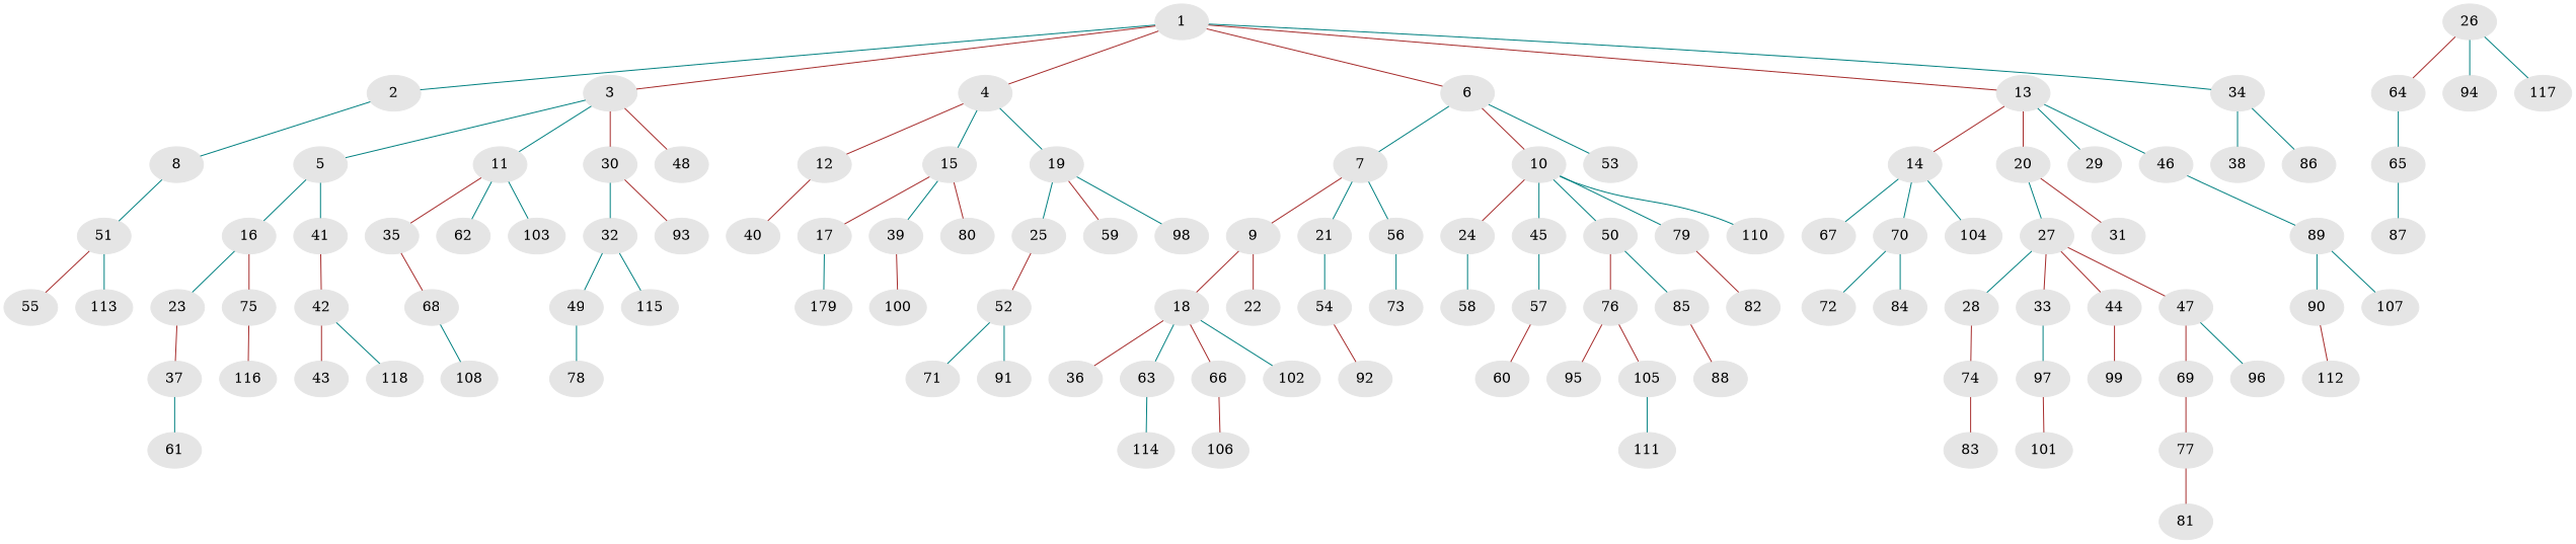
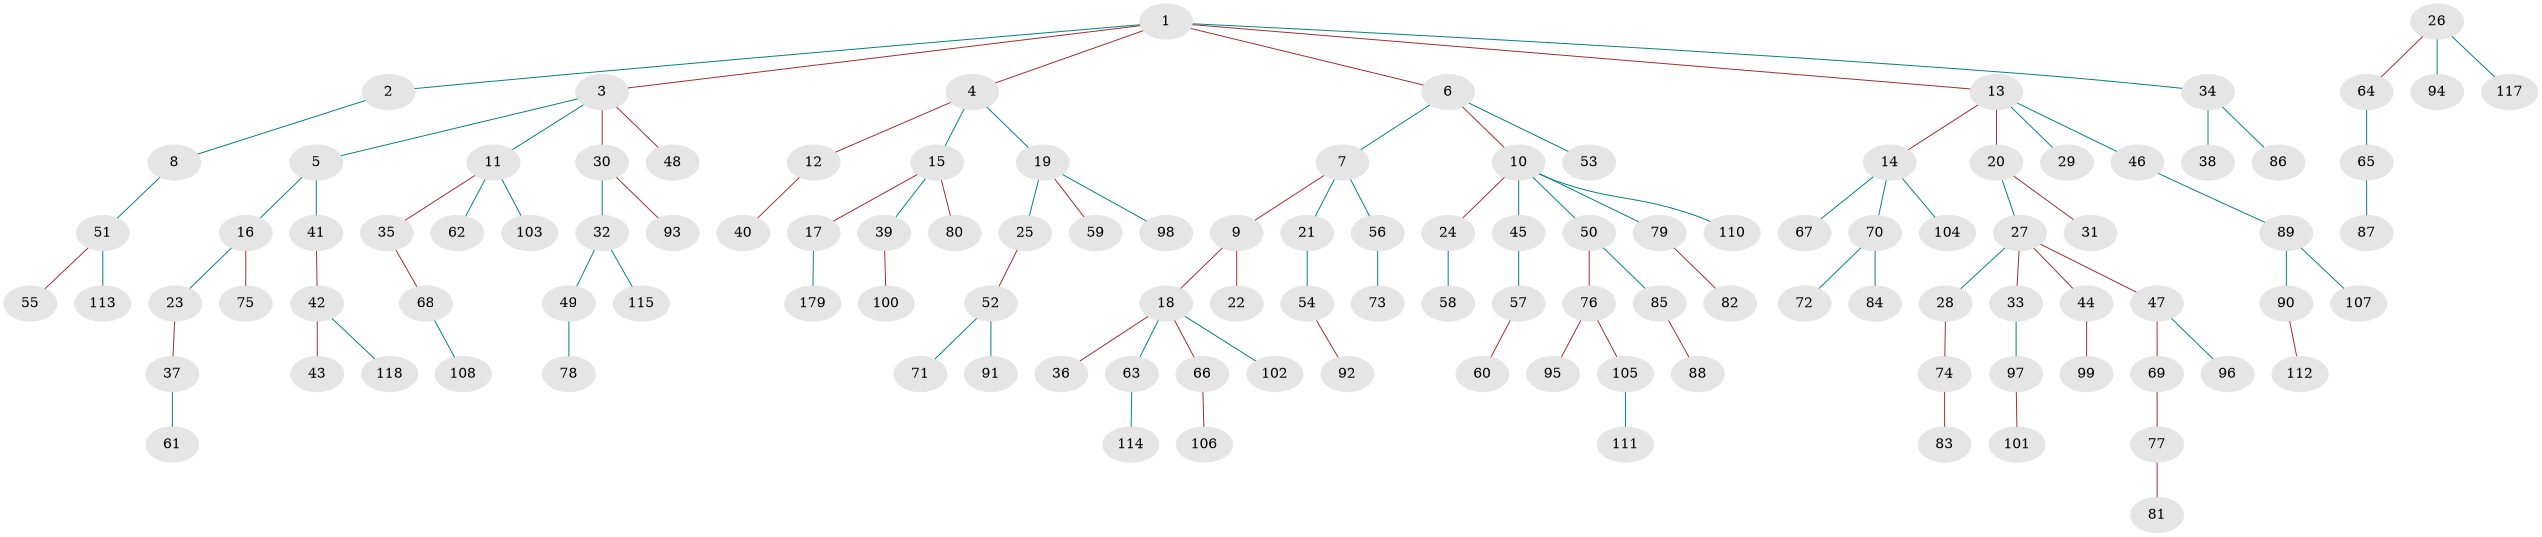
  graph {
    node [color=gray90 style=filled]
    edge [color=teal]
    1
    2
    3
    4
    6
    13
    34
    8
    5
    11
    30
    48
    12
    15
    19
    7
    10
    53
    14
    20
    29
    46
    38
    86
    51
    16
    41
    35
    62
    103
    32
    93
    40
    17
    39
    80
    25
    59
    98
    23
    75
    42
    9
    21
    56
    24
    45
    50
    79
    110
    18
    22
    54
    73
    55
    113
    36
    63
    66
    102
    58
    57
    76
    85
    82
    26
    64
    94
    117
    68
    67
    70
    104
    27
    31
    89
    72
    84
    n79 [label=179]
    100
    37
-   116
    114
    106
    52
    28
    33
    44
    47
    92
    61
    71
    91
    65
    74
    97
    99
    69
    96
    83
    49
    115
    78
    101
    108
    43
    118
    60
    90
    107
    77
    95
    105
    88
    87
    81
    111
    112
    1 -- 2
    1 -- 3 [color=brown]
    1 -- 4 [color=brown]
    1 -- 6 [color=brown]
    1 -- 13 [color=brown]
    1 -- 34
    2 -- 8
    3 -- 5
    3 -- 11
    3 -- 30 [color=brown]
    3 -- 48 [color=brown]
    4 -- 12 [color=brown]
    4 -- 15
    4 -- 19
    6 -- 7
    6 -- 10 [color=brown]
    6 -- 53
    13 -- 14 [color=brown]
    13 -- 20 [color=brown]
    13 -- 29
    13 -- 46
    34 -- 38
    34 -- 86
    8 -- 51
    5 -- 16
    5 -- 41
    11 -- 35 [color=brown]
    11 -- 62
    11 -- 103
    30 -- 32
    30 -- 93 [color=brown]
    12 -- 40 [color=brown]
    15 -- 17 [color=brown]
    15 -- 39
    15 -- 80 [color=brown]
    19 -- 25
    19 -- 59 [color=brown]
    19 -- 98
    7 -- 9 [color=brown]
    7 -- 21
    7 -- 56
    10 -- 24 [color=brown]
    10 -- 45
    10 -- 50
    10 -- 79
    10 -- 110
    14 -- 67
    14 -- 70
    14 -- 104
    20 -- 27
    20 -- 31 [color=brown]
    46 -- 89
    51 -- 55 [color=brown]
    51 -- 113
    16 -- 23
    16 -- 75 [color=brown]
    41 -- 42 [color=brown]
    35 -- 68 [color=brown]
    32 -- 49
    32 -- 115
    17 -- n79
    39 -- 100 [color=brown]
    25 -- 52 [color=brown]
    23 -- 37 [color=brown]
-   75 -- 116 [color=brown]
    42 -- 43 [color=brown]
    42 -- 118
    9 -- 18 [color=brown]
    9 -- 22 [color=brown]
    21 -- 54
    56 -- 73
    24 -- 58
    45 -- 57
    50 -- 76 [color=brown]
    50 -- 85
    79 -- 82 [color=brown]
    18 -- 36 [color=brown]
    18 -- 63
    18 -- 66 [color=brown]
    18 -- 102
    54 -- 92 [color=brown]
    63 -- 114
    66 -- 106 [color=brown]
    57 -- 60 [color=brown]
    76 -- 95 [color=brown]
    76 -- 105 [color=brown]
    85 -- 88 [color=brown]
    26 -- 64 [color=brown]
    26 -- 94
    26 -- 117
    64 -- 65
    68 -- 108
    70 -- 72
    70 -- 84
    27 -- 28
    27 -- 33 [color=brown]
    27 -- 44 [color=brown]
    27 -- 47 [color=brown]
    89 -- 90
    89 -- 107
    37 -- 61
    52 -- 71
    52 -- 91
    28 -- 74 [color=brown]
    33 -- 97
    44 -- 99 [color=brown]
    47 -- 69 [color=brown]
    47 -- 96
    65 -- 87
    74 -- 83 [color=brown]
    97 -- 101 [color=brown]
    69 -- 77 [color=brown]
    49 -- 78
    90 -- 112 [color=brown]
    77 -- 81 [color=brown]
    105 -- 111
  }
